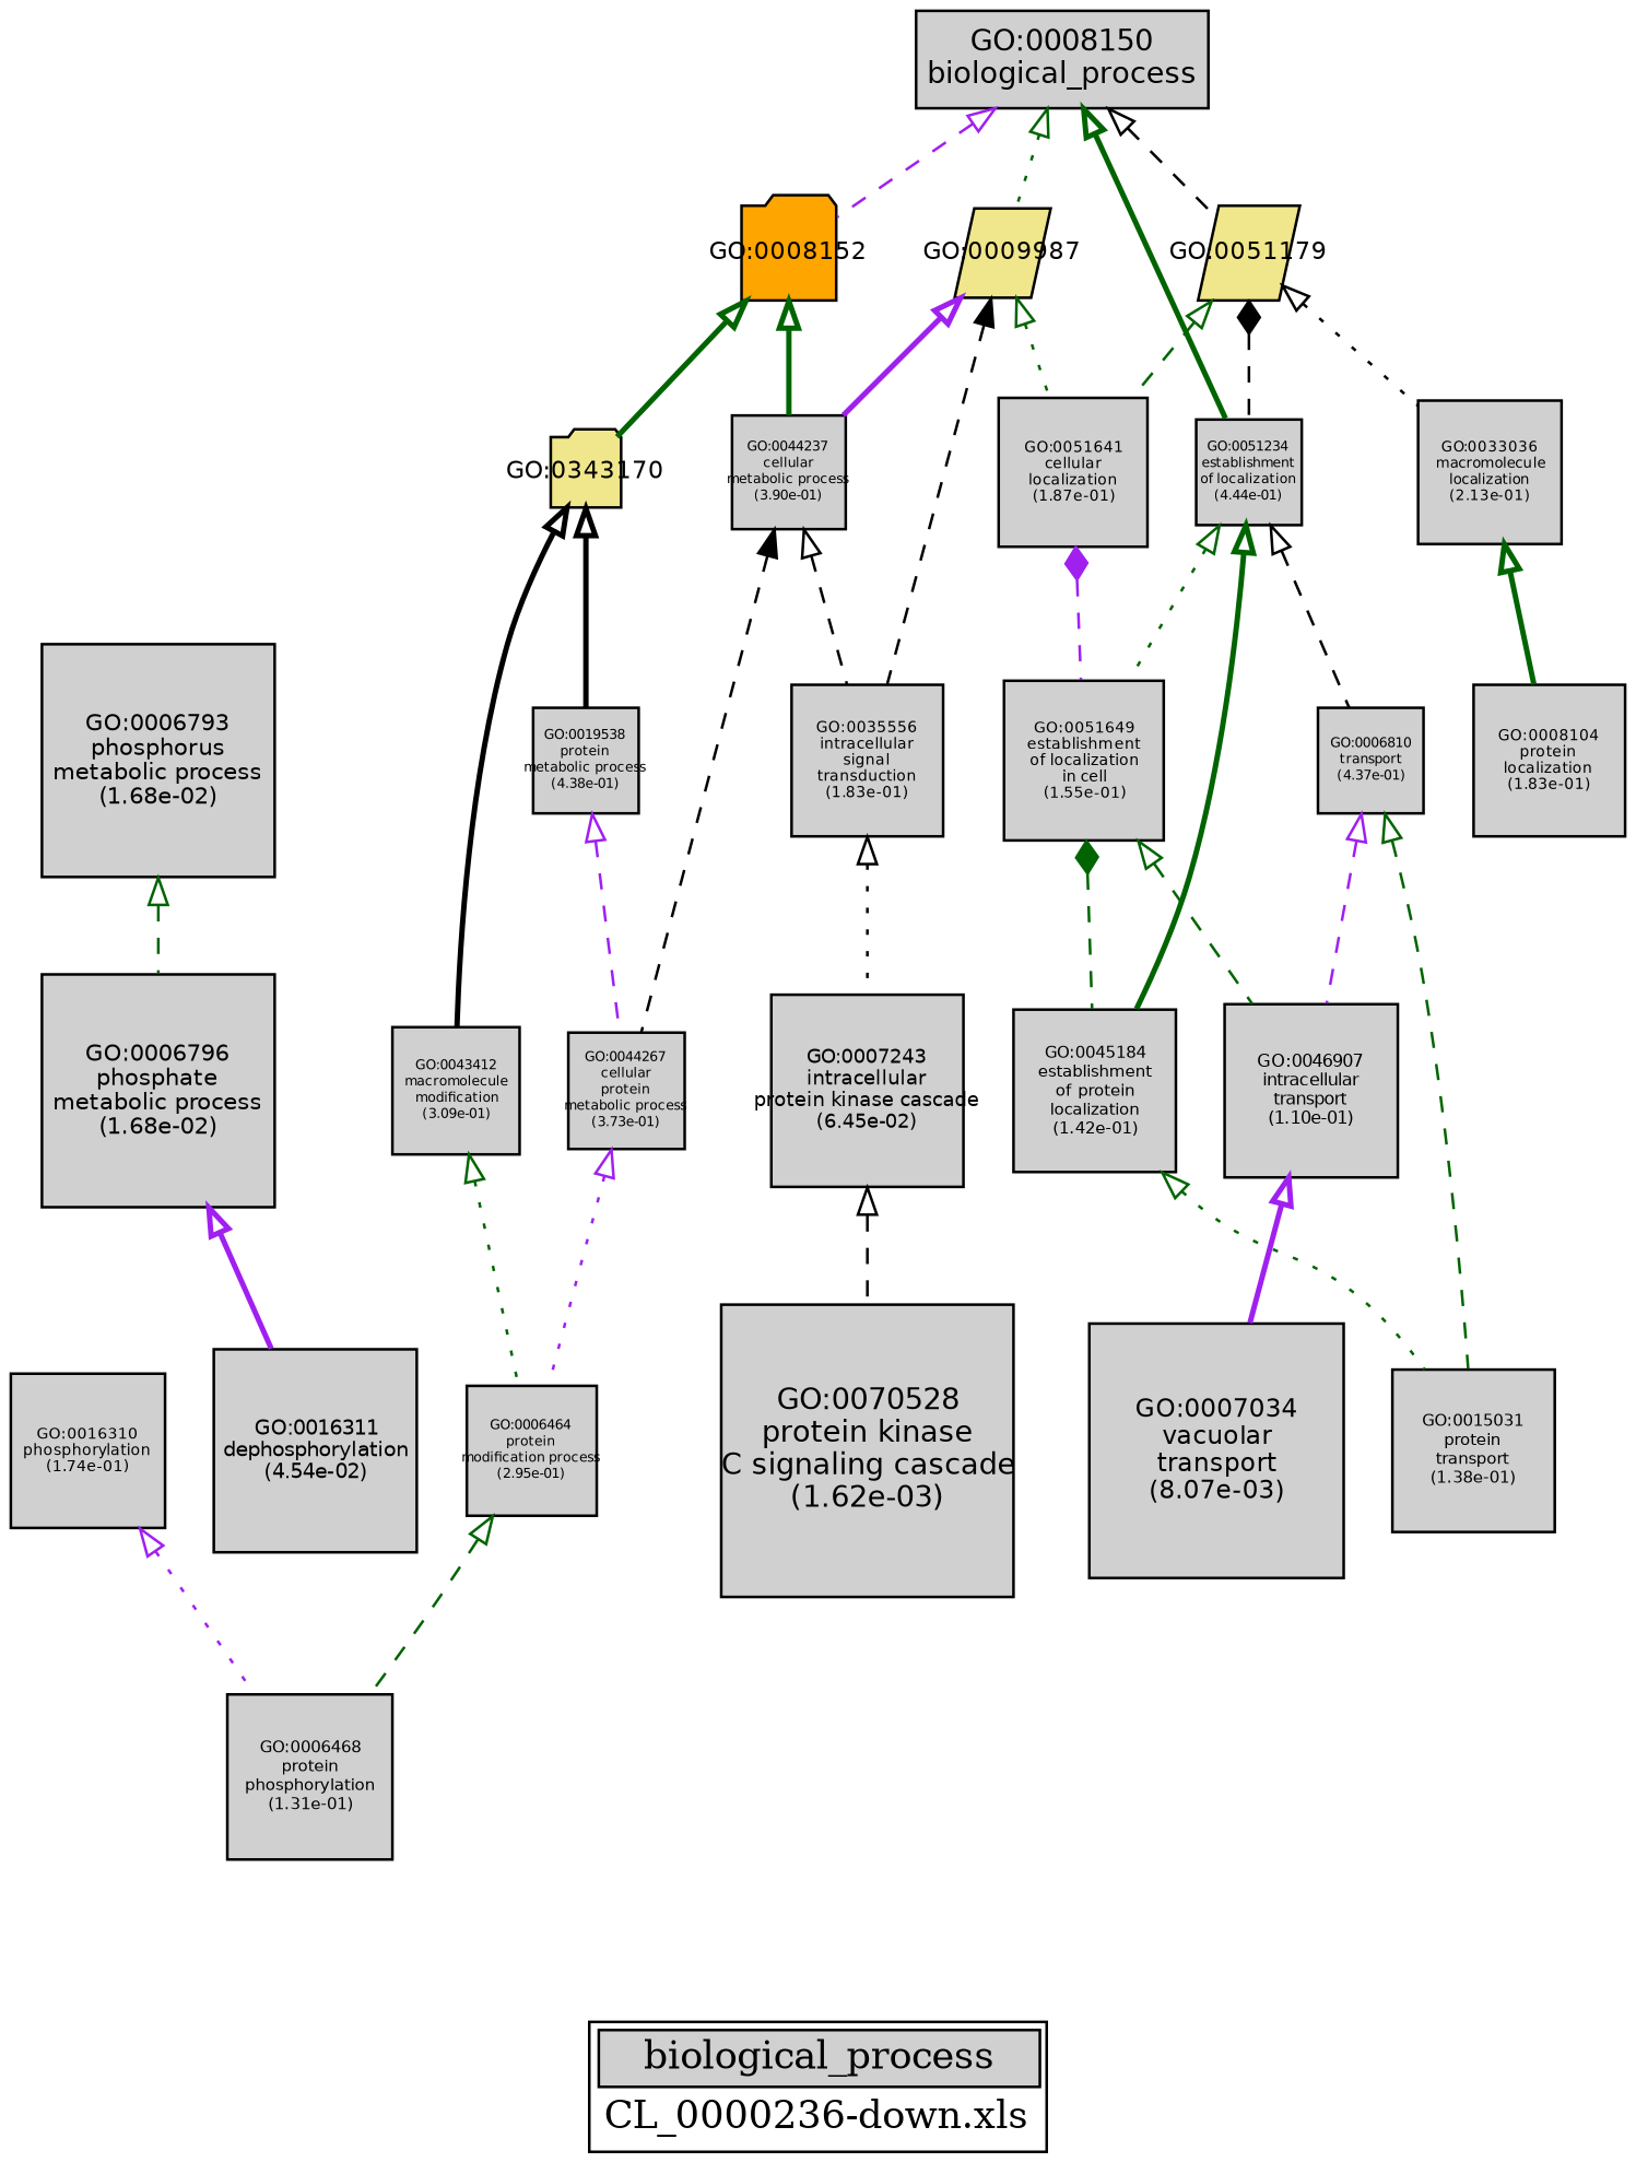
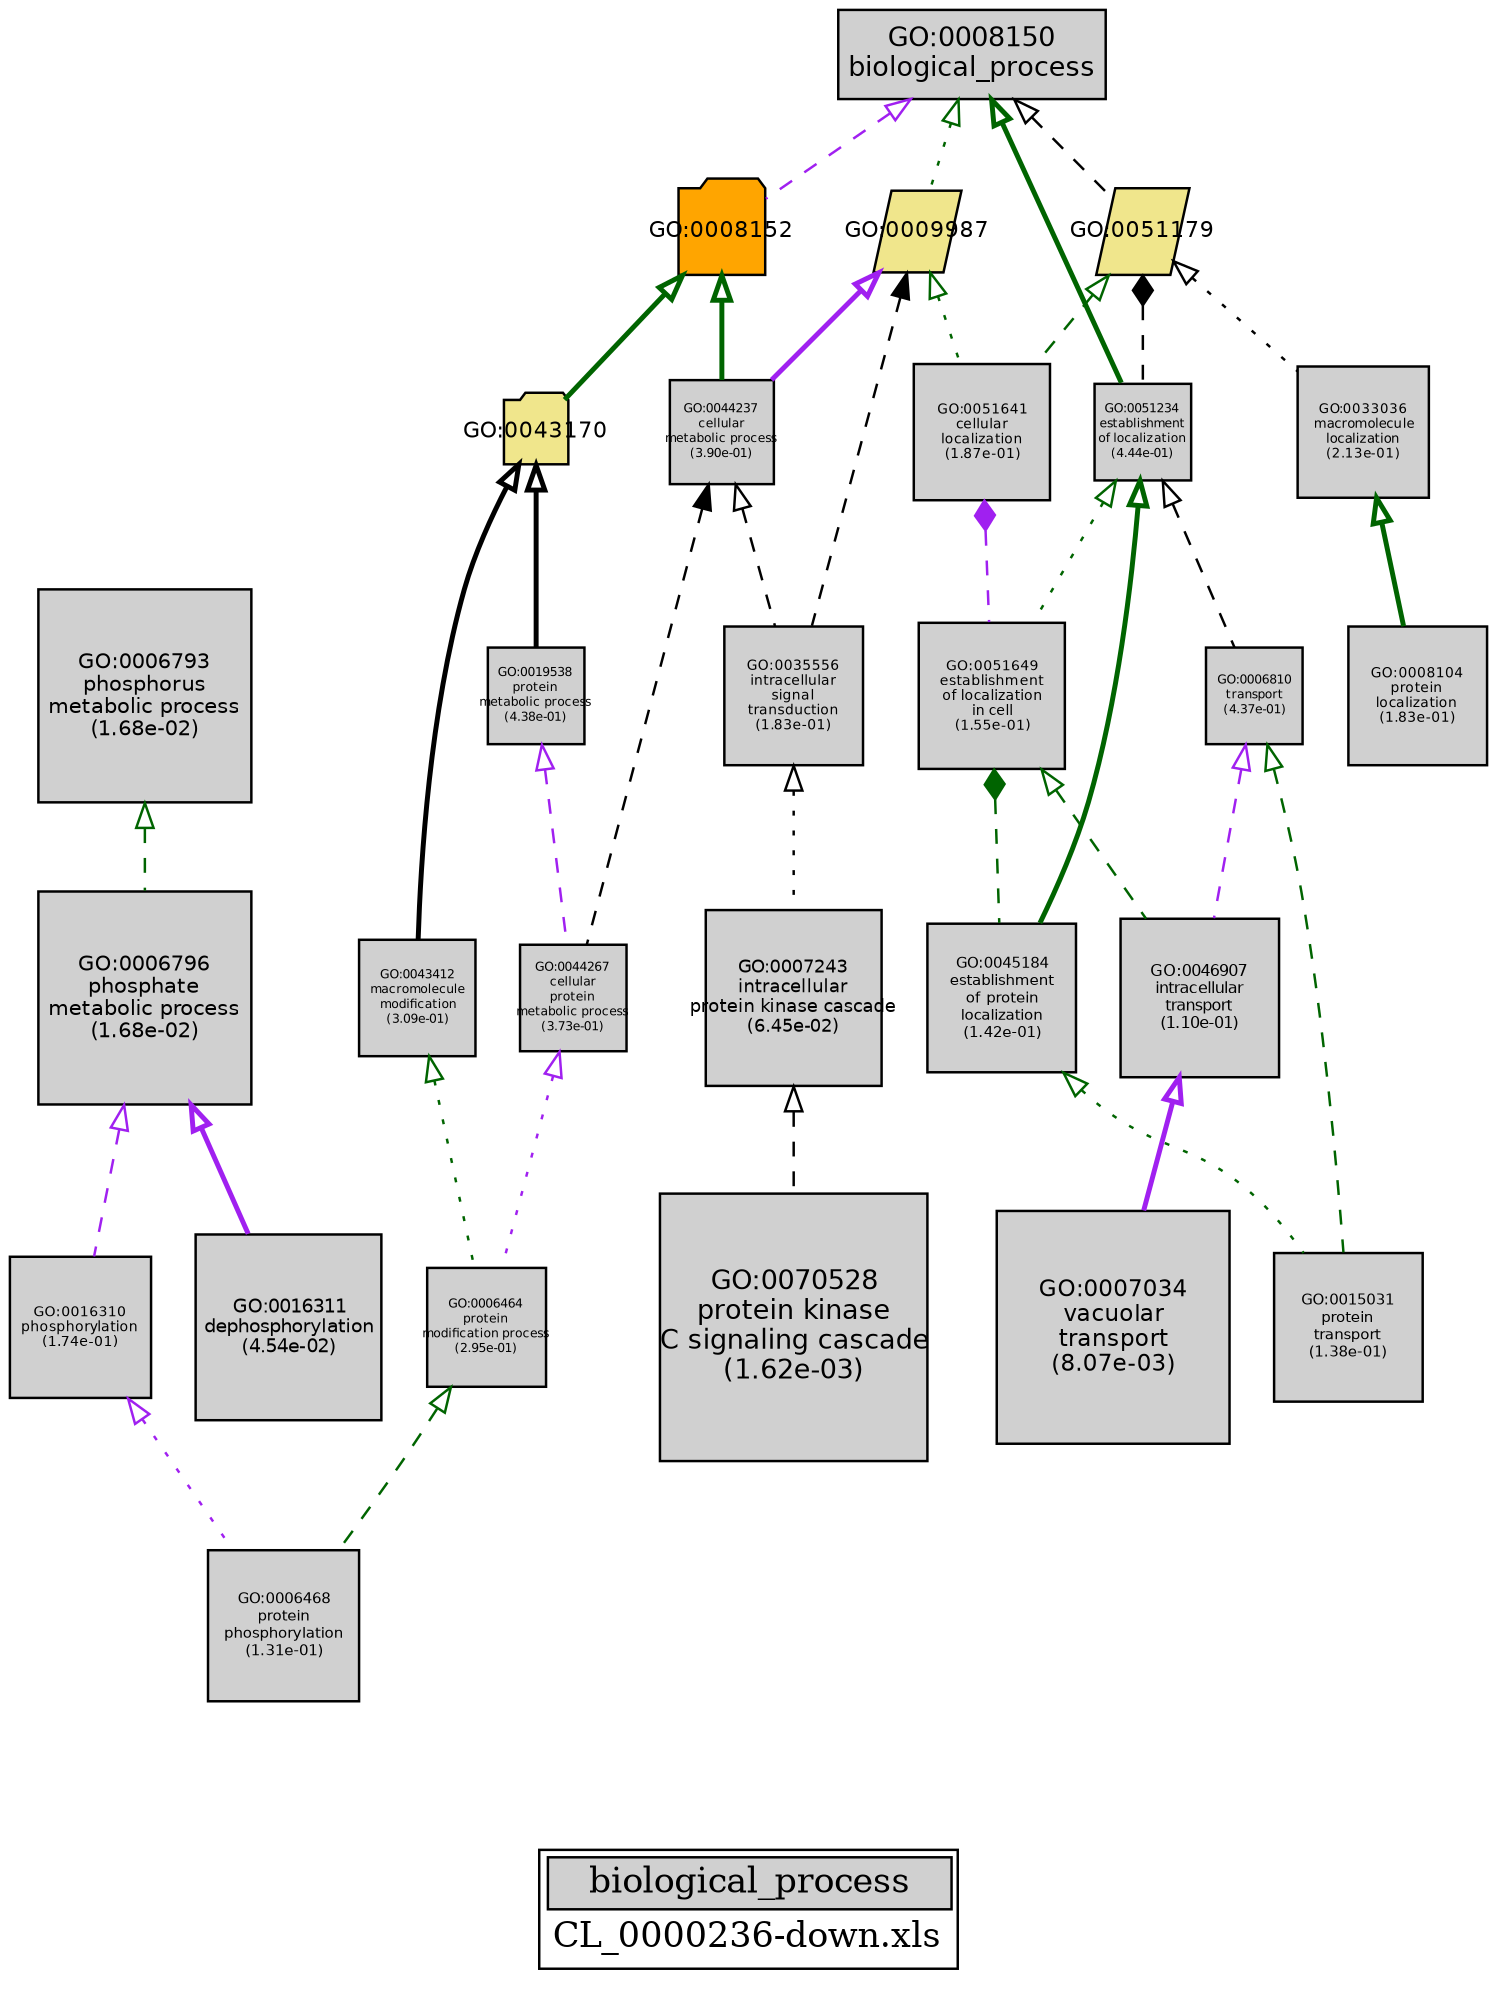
  digraph {
    bgcolor="#FFFFFF"
    label=<<TABLE COLOR="black" BGCOLOR="white"><TR><TD COLSPAN="2" BGCOLOR="#D0D0D0"><FONT COLOR="black">biological_process</FONT></TD></TR><TR><TD BORDER="0">CL_0000236-down.xls</TD></TR></TABLE>>
    node [color=black fillcolor="#D0D0D0" fixedsize=true fontcolor=black fontname=Helvetica fontsize=5.0 shape=box style=filled]
    edge [arrowtail=empty color=darkgreen dir=back style=dashed weight=5.0]
    "GO:0008152" [fillcolor=orange fontsize=9 height=0.482167853997 shape=folder width=0.482167853997]
    n2 [fontsize=9.35956039157 height=1.29993894327 label=<<TABLE BORDER="0"><TR><TD>GO:0007034<BR/>vacuolar<BR/>transport<BR/>(8.07e-03)</TD></TR></TABLE>> width=1.29993894327]
    n3 [fontsize=7.07434248533 height=0.982547567406 label=<<TABLE BORDER="0"><TR><TD>GO:0007243<BR/>intracellular<BR/>protein kinase cascade<BR/>(6.45e-02)</TD></TR></TABLE>> width=0.982547567406]
    n4 [height=0.546109072485 label=<<TABLE BORDER="0"><TR><TD>GO:0006810<BR/>transport<BR/>(4.37e-01)</TD></TR></TABLE>> width=0.546109072485]
    n5 [height=0.541217150607 label=<<TABLE BORDER="0"><TR><TD>GO:0051234<BR/>establishment<BR/>of localization<BR/>(4.44e-01)</TD></TR></TABLE>> width=0.541217150607]
    n6 [fontsize=5.58985208249 height=0.776368344791 label=<<TABLE BORDER="0"><TR><TD>GO:0035556<BR/>intracellular<BR/>signal<BR/>transduction<BR/>(1.83e-01)</TD></TR></TABLE>> width=0.776368344791]
    n7 [fontsize=5.85166979665 height=0.812731916201 label=<<TABLE BORDER="0"><TR><TD>GO:0051649<BR/>establishment<BR/>of localization<BR/>in cell<BR/>(1.55e-01)</TD></TR></TABLE>> width=0.812731916201]
    n8 [fontsize=8.62119752837 height=1.19738854561 label=<<TABLE BORDER="0"><TR><TD>GO:0006793<BR/>phosphorus<BR/>metabolic process<BR/>(1.68e-02)</TD></TR></TABLE>> width=1.19738854561]
    n9 [height=0.594360885092 label=<<TABLE BORDER="0"><TR><TD>GO:0044267<BR/>cellular<BR/>protein<BR/>metabolic process<BR/>(3.73e-01)</TD></TR></TABLE>> width=0.594360885092]
    n10 [fontsize=5.97880343098 height=0.830389365414 label=<<TABLE BORDER="0"><TR><TD>GO:0045184<BR/>establishment<BR/>of protein<BR/>localization<BR/>(1.42e-01)</TD></TR></TABLE>> width=0.830389365414]
    n11 [fontsize=10.8 label=<<TABLE BORDER="0"><TR><TD>GO:0008150<BR/>biological_process</TD></TR></TABLE>> width=1.5]
    n12 [fontsize=5.66489698174 height=0.786791247465 label=<<TABLE BORDER="0"><TR><TD>GO:0016310<BR/>phosphorylation<BR/>(1.74e-01)</TD></TR></TABLE>> width=0.786791247465]
    n13 [height=0.647912628546 label=<<TABLE BORDER="0"><TR><TD>GO:0043412<BR/>macromolecule<BR/>modification<BR/>(3.09e-01)</TD></TR></TABLE>> width=0.647912628546]
    n14 [fontsize=5.58672445493 height=0.775933952074 label=<<TABLE BORDER="0"><TR><TD>GO:0008104<BR/>protein<BR/>localization<BR/>(1.83e-01)</TD></TR></TABLE>> width=0.775933952074]
    n15 [fontsize=10.8 height=1.5 label=<<TABLE BORDER="0"><TR><TD>GO:0070528<BR/>protein kinase<BR/>C signaling cascade<BR/>(1.62e-03)</TD></TR></TABLE>> width=1.5]
-   "GO:0043170" [fillcolor=khaki fontsize=9 height=0.361603102447 shape=folder width=0.361603102447 label="GO:0343170"]
+   "GO:0043170" [fillcolor=khaki fontsize=9 height=0.361603102447 shape=folder width=0.361603102447]
    n17 [fontsize=5.54959234968 height=0.770776715234 label=<<TABLE BORDER="0"><TR><TD>GO:0051641<BR/>cellular<BR/>localization<BR/>(1.87e-01)</TD></TR></TABLE>> width=0.770776715234]
    "GO:0009987" [fillcolor=khaki fontsize=9 height=0.462525300678 shape=parallelogram width=0.462525300678]
    n19 [fontsize=6.35889391009 height=0.883179709735 label=<<TABLE BORDER="0"><TR><TD>GO:0046907<BR/>intracellular<BR/>transport<BR/>(1.10e-01)</TD></TR></TABLE>> width=0.883179709735]
    "GO:0051179" [fillcolor=khaki fontsize=9 height=0.492968492708 shape=parallelogram width=0.492968492708]
    n21 [fontsize=5.3352949692 height=0.741013190167 label=<<TABLE BORDER="0"><TR><TD>GO:0033036<BR/>macromolecule<BR/>localization<BR/>(2.13e-01)</TD></TR></TABLE>> width=0.741013190167]
    n22 [fontsize=8.62119752837 height=1.19738854561 label=<<TABLE BORDER="0"><TR><TD>GO:0006796<BR/>phosphate<BR/>metabolic process<BR/>(1.68e-02)</TD></TR></TABLE>> width=1.19738854561]
    n23 [height=0.545606681728 label=<<TABLE BORDER="0"><TR><TD>GO:0019538<BR/>protein<BR/>metabolic process<BR/>(4.38e-01)</TD></TR></TABLE>> width=0.545606681728]
    n24 [fontsize=6.02197080246 height=0.836384833675 label=<<TABLE BORDER="0"><TR><TD>GO:0015031<BR/>protein<BR/>transport<BR/>(1.38e-01)</TD></TR></TABLE>> width=0.836384833675]
    n25 [fontsize=7.50906805604 height=1.04292611889 label=<<TABLE BORDER="0"><TR><TD>GO:0016311<BR/>dephosphorylation<BR/>(4.54e-02)</TD></TR></TABLE>> width=1.04292611889]
    n26 [fontsize=6.10330207238 height=0.847680843386 label=<<TABLE BORDER="0"><TR><TD>GO:0006468<BR/>protein<BR/>phosphorylation<BR/>(1.31e-01)</TD></TR></TABLE>> width=0.847680843386]
    n27 [height=0.581864122378 label=<<TABLE BORDER="0"><TR><TD>GO:0044237<BR/>cellular<BR/>metabolic process<BR/>(3.90e-01)</TD></TR></TABLE>> width=0.581864122378]
    n28 [height=0.659859159725 label=<<TABLE BORDER="0"><TR><TD>GO:0006464<BR/>protein<BR/>modification process<BR/>(2.95e-01)</TD></TR></TABLE>> width=0.659859159725]
    subgraph sub_1 {
      "GO:0008152"
      n2
      n3
      n4
      n5
      n6
      n7
      n8
      n9
      n10
      n11
      n12
      n13
      n14
      n15
      "GO:0043170"
      n17
      "GO:0009987"
      n19
      "GO:0051179"
      n21
      n22
      n23
      n24
      n25
      n26
      n27
      n28
    }
    subgraph sub_2 {
      subgraph sub_3 {
        subgraph sub_4 {
        }
        subgraph sub_5 {
        }
      }
      subgraph sub_6 {
        n5
        n7
        n10
        n14
        n17
        "GO:0051179"
      }
      subgraph sub_7 {
        "GO:0008152"
        n2
        n3
        n4
        n5
        n6
        n7
        n8
        n9
        n10
        n11
        n12
        n13
        n14
        n15
        "GO:0043170"
        n17
        "GO:0009987"
        n19
        "GO:0051179"
        n21
        n22
        n23
        n24
        n25
        n26
        n27
        n28
      }
    }
    "GO:0008152" -> "GO:0043170" [style=bold]
    "GO:0008152" -> n27 [style=bold]
    n3 -> n15 [color=black]
    n4 -> n19 [color=purple]
    n4 -> n24
    n5 -> n4 [color=black]
    n5 -> n7 [style=dotted]
    n5 -> n10 [style=bold]
    n6 -> n3 [color=black style=dotted]
    n7 -> n10 [arrowtail=diamond weight=2.5]
    n7 -> n19
    n8 -> n22
    n9 -> n28 [color=purple style=dotted]
    n10 -> n24 [style=dotted]
    n11 -> "GO:0008152" [color=purple]
    n11 -> n5 [style=bold]
    n11 -> "GO:0009987" [style=dotted]
    n11 -> "GO:0051179" [color=black]
    n12 -> n26 [color=purple style=dotted]
    n13 -> n28 [style=dotted]
    "GO:0043170" -> n13 [color=black style=bold]
    "GO:0043170" -> n23 [color=black style=bold]
    n17 -> n7 [arrowtail=diamond color=purple weight=2.5]
    "GO:0009987" -> n6 [color=black weight=1 arrowtail=""]
    "GO:0009987" -> n17 [style=dotted]
    "GO:0009987" -> n27 [color=purple style=bold]
    n19 -> n2 [color=purple style=bold]
    "GO:0051179" -> n5 [arrowtail=diamond color=black weight=2.5]
    "GO:0051179" -> n17
    "GO:0051179" -> n21 [color=black style=dotted]
    n21 -> n14 [style=bold]
+   n22 -> n12 [color=purple]
    n22 -> n25 [color=purple style=bold]
    n23 -> n9 [color=purple]
    n27 -> n6 [color=black]
    n27 -> n9 [color=black weight=1 arrowtail=""]
    n28 -> n26
  }
